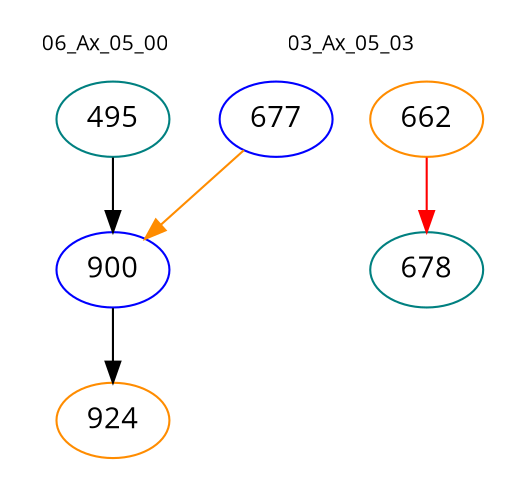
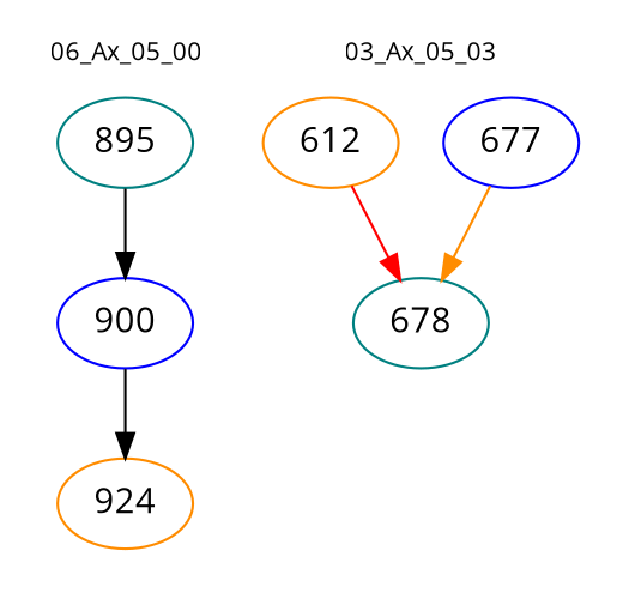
  digraph {
    fontname="Open Sans"
    node [color=teal fontname="Open Sans"]
    edge [color=black fontname="Open Sans"]
-   n1 [label=495]
+   n1 [label=895]
    n2 [color=blue label=900]
    n3 [color=darkorange label=924]
    n4 [color=blue label=677]
    n5 [label=678]
-   n6 [color=darkorange label=662]
+   n6 [color=darkorange label=612]
    subgraph cluster_1 {
      color=white
      fontsize=10
      label="06_Ax_05_00"
      n1
      n2
      n3
    }
    subgraph cluster_2 {
      color=white
      fontsize=10
      label="03_Ax_05_03"
      n4
      n5
      n6
    }
    n1 -> n2
    n2 -> n3
-   n4 -> n2 [color=darkorange]
+   n4 -> n5 [color=darkorange]
    n6 -> n5 [color=red]
  }
